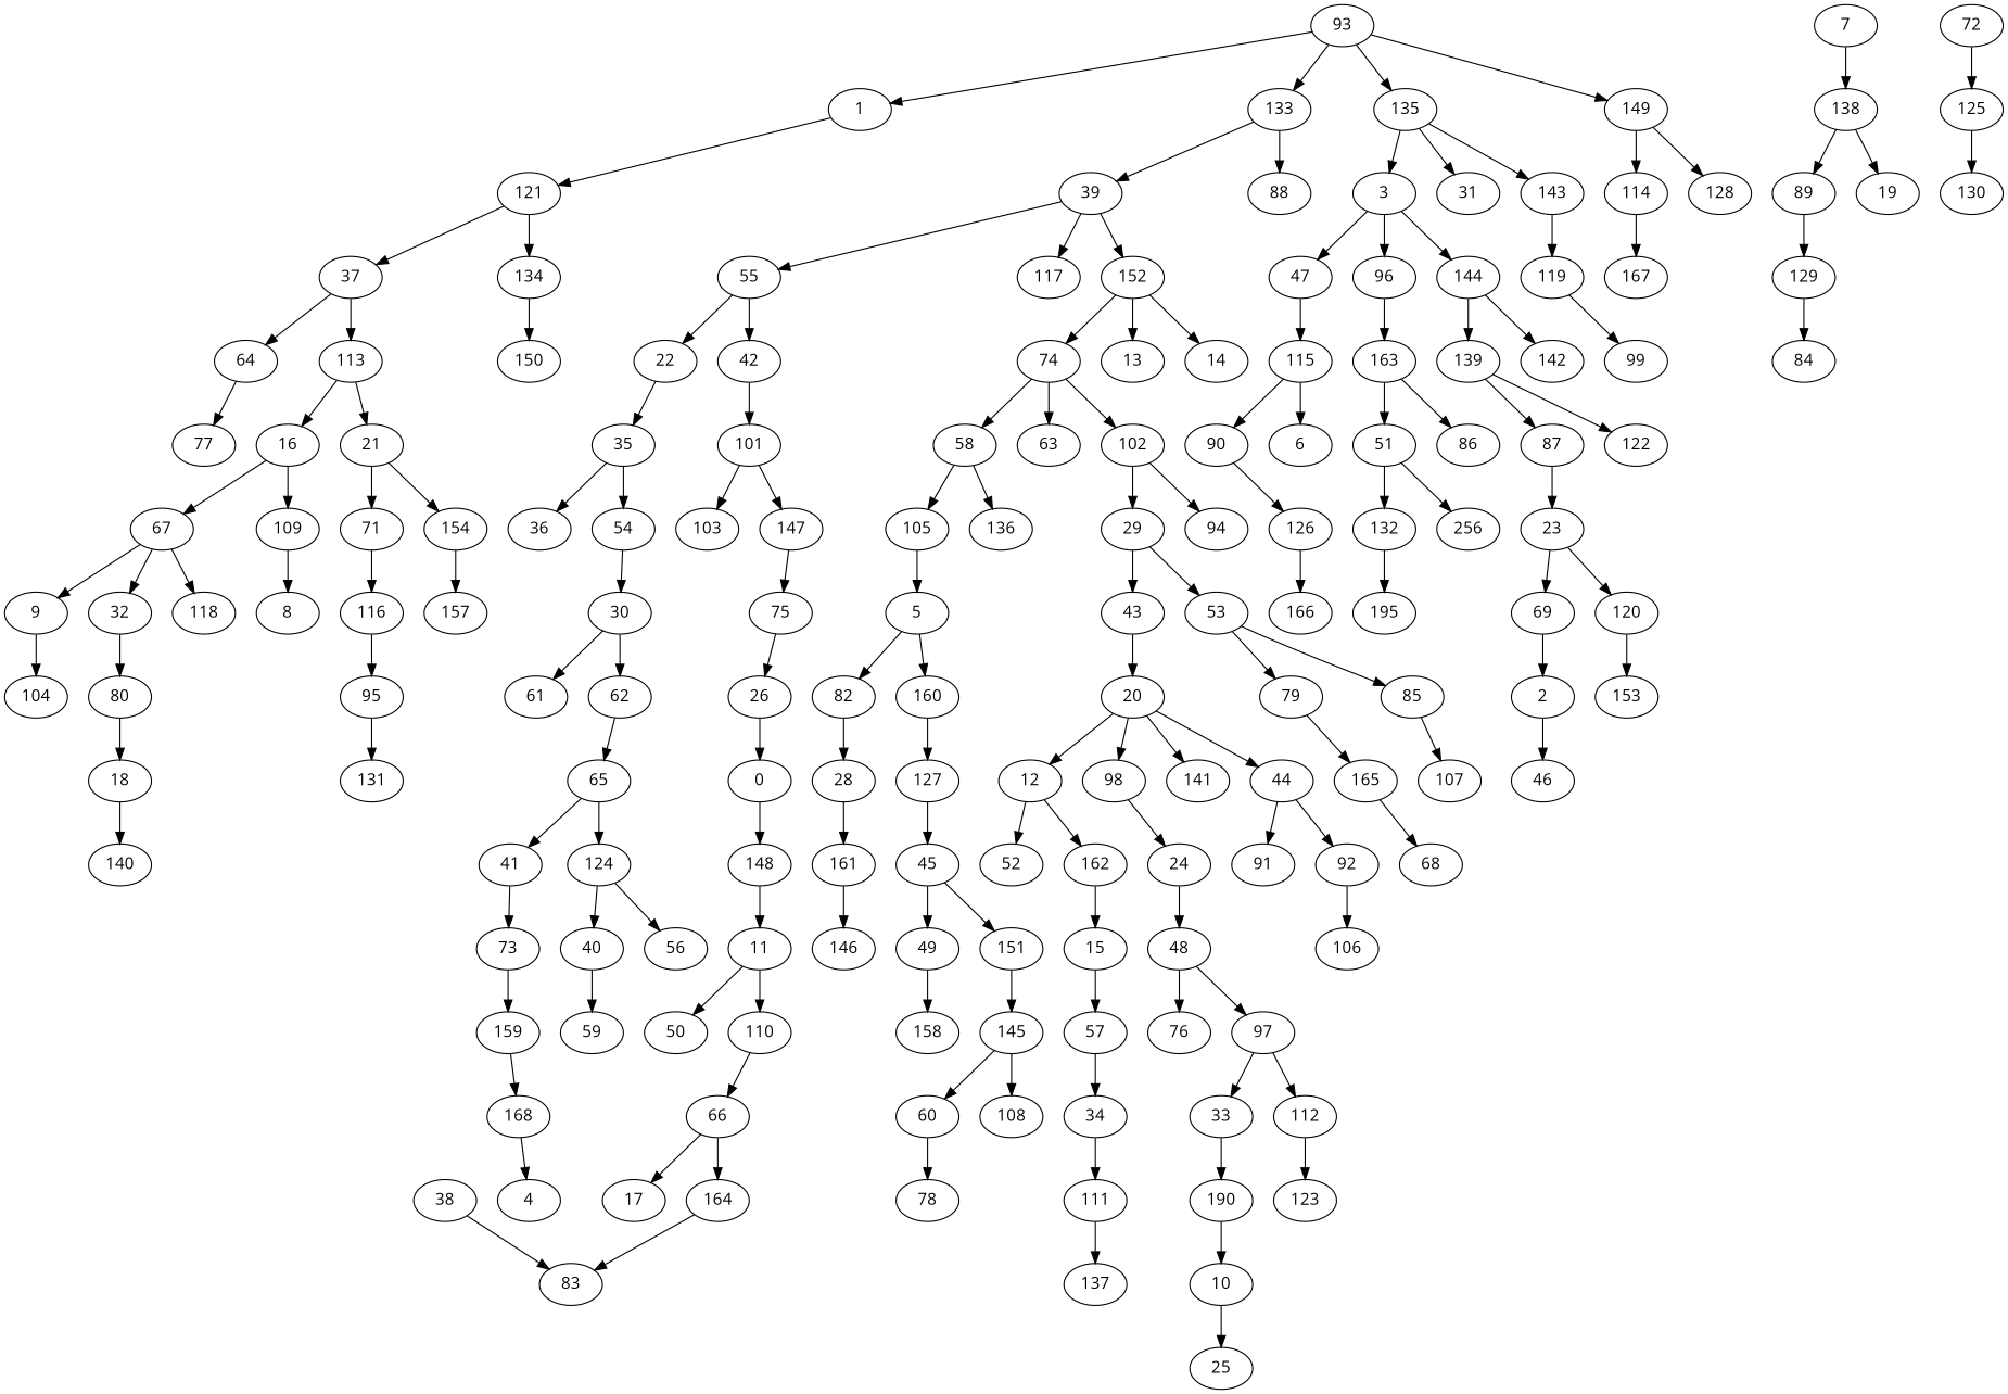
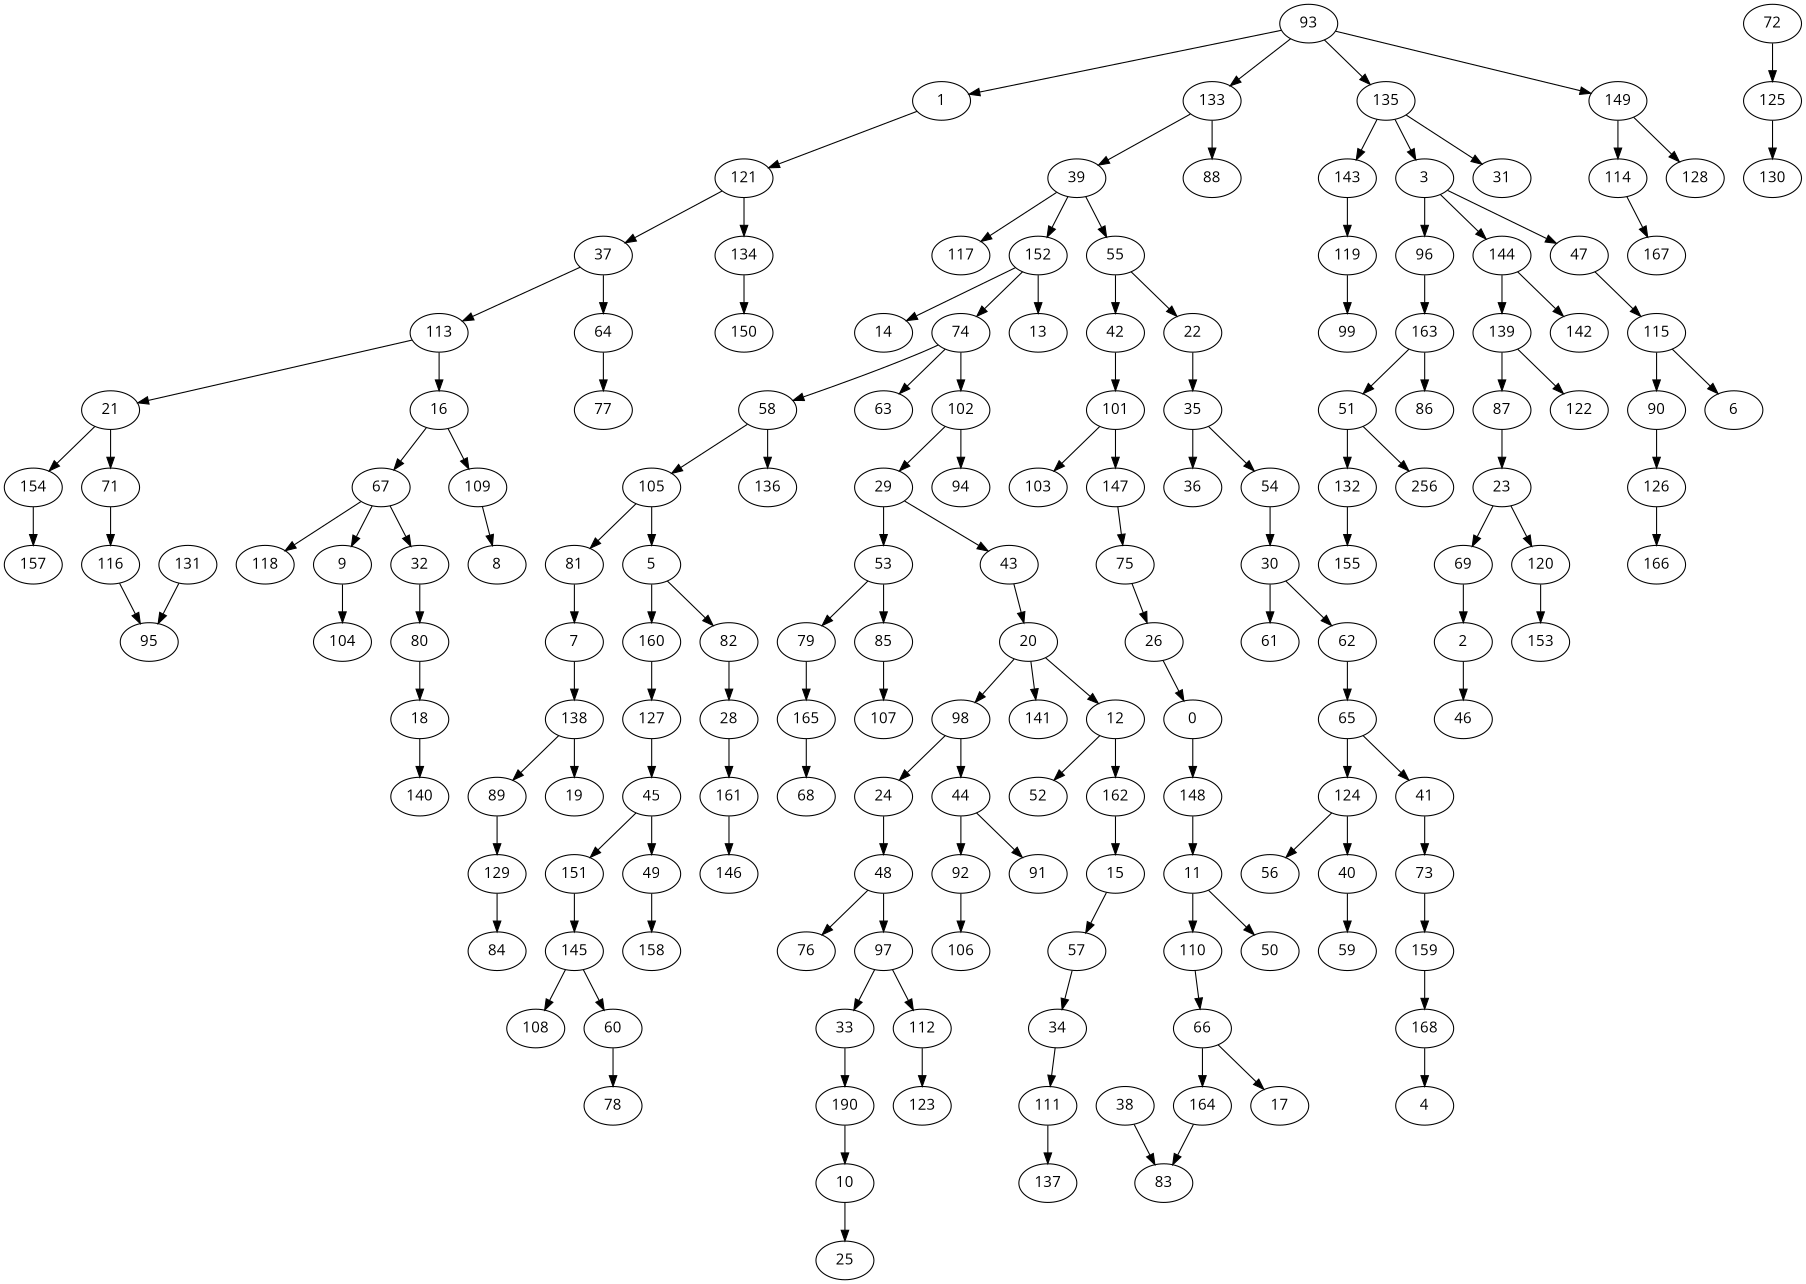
  strict digraph {
    fontname="Open Sans"
    node [fontname="Open Sans"]
    edge [fontname="Open Sans"]
    0
    148
    11
    50
    110
    1
    121
    37
    134
    64
    113
    150
    2
    46
    3
    47
    96
    144
    115
    163
    139
    142
    90
    6
    51
    86
    87
    122
    5
    82
    160
    28
    127
    161
    45
    7
    138
    89
    19
    129
    9
    104
    10
    25
    66
    17
    164
    12
    52
    162
    15
    57
    34
    111
    16
    67
    109
    32
    118
    8
    80
    18
    140
    20
    98
    141
    24
    44
    48
    91
    92
    21
    71
    154
    116
    157
    95
    22
    35
    36
    54
    42
    101
    30
    103
    147
    23
    69
    120
    153
    76
    97
    33
    112
    26
    146
    29
    43
    53
    79
    85
    165
    107
    61
    62
    65
    41
    124
    n109 [label=190]
    137
    77
    38
    83
    39
    55
    117
    152
    74
    13
    14
    58
    63
    102
    40
    59
    73
    159
    168
    75
    106
    49
    151
    158
    145
    60
    108
    126
    123
    132
    n140 [label=256]
-   155 [label=195]
+   155
    68
    105
    136
+   81
    78
    56
    131
    72
    125
    130
    4
    94
    84
    166
    93
    133
    135
    149
    88
    31
    143
    114
    128
    119
    167
    99
    0 -> 148
    148 -> 11
    11 -> 50
    11 -> 110
    110 -> 66
    1 -> 121
    121 -> 37
    121 -> 134
    37 -> 64
    37 -> 113
    134 -> 150
    64 -> 77
    113 -> 16
    113 -> 21
    2 -> 46
    3 -> 47
    3 -> 96
    3 -> 144
    47 -> 115
    96 -> 163
    144 -> 139
    144 -> 142
    115 -> 90
    115 -> 6
    163 -> 51
    163 -> 86
    139 -> 87
    139 -> 122
    90 -> 126
    51 -> 132
    51 -> n140
    87 -> 23
    5 -> 82
    5 -> 160
    82 -> 28
    160 -> 127
    28 -> 161
    127 -> 45
    161 -> 146
    45 -> 49
    45 -> 151
    7 -> 138
    138 -> 89
    138 -> 19
    89 -> 129
    129 -> 84
    9 -> 104
    10 -> 25
    66 -> 17
    66 -> 164
    164 -> 83
    12 -> 52
    12 -> 162
    162 -> 15
    15 -> 57
    57 -> 34
    34 -> 111
    111 -> 137
    16 -> 67
    16 -> 109
    67 -> 9
    67 -> 32
    67 -> 118
    109 -> 8
    32 -> 80
    80 -> 18
    18 -> 140
    20 -> 12
    20 -> 98
    20 -> 141
    98 -> 24
-   20 -> 44
+   98 -> 44
    24 -> 48
    44 -> 91
    44 -> 92
    48 -> 76
    48 -> 97
    92 -> 106
    21 -> 71
    21 -> 154
    71 -> 116
    154 -> 157
    116 -> 95
-   95 -> 131
+   131 -> 95
    22 -> 35
    35 -> 36
    35 -> 54
    54 -> 30
    42 -> 101
    101 -> 103
    101 -> 147
    30 -> 61
    30 -> 62
    147 -> 75
    23 -> 69
    23 -> 120
    69 -> 2
    120 -> 153
    97 -> 33
    97 -> 112
    33 -> n109
    112 -> 123
    26 -> 0
    29 -> 43
    29 -> 53
    43 -> 20
    53 -> 79
    53 -> 85
    79 -> 165
    85 -> 107
    165 -> 68
    62 -> 65
    65 -> 41
    65 -> 124
    41 -> 73
    124 -> 40
    124 -> 56
    n109 -> 10
    38 -> 83
    39 -> 55
    39 -> 117
    39 -> 152
    55 -> 22
    55 -> 42
    152 -> 74
    152 -> 13
    152 -> 14
    74 -> 58
    74 -> 63
    74 -> 102
    58 -> 105
    58 -> 136
    102 -> 29
    102 -> 94
    40 -> 59
    73 -> 159
    159 -> 168
    168 -> 4
    75 -> 26
    49 -> 158
    151 -> 145
    145 -> 60
    145 -> 108
    60 -> 78
    126 -> 166
    132 -> 155
    105 -> 5
+   105 -> 81
+   81 -> 7
    72 -> 125
    125 -> 130
    93 -> 1
    93 -> 133
    93 -> 135
    93 -> 149
    133 -> 39
    133 -> 88
    135 -> 3
    135 -> 31
    135 -> 143
    149 -> 114
    149 -> 128
    143 -> 119
    114 -> 167
    119 -> 99
  }
